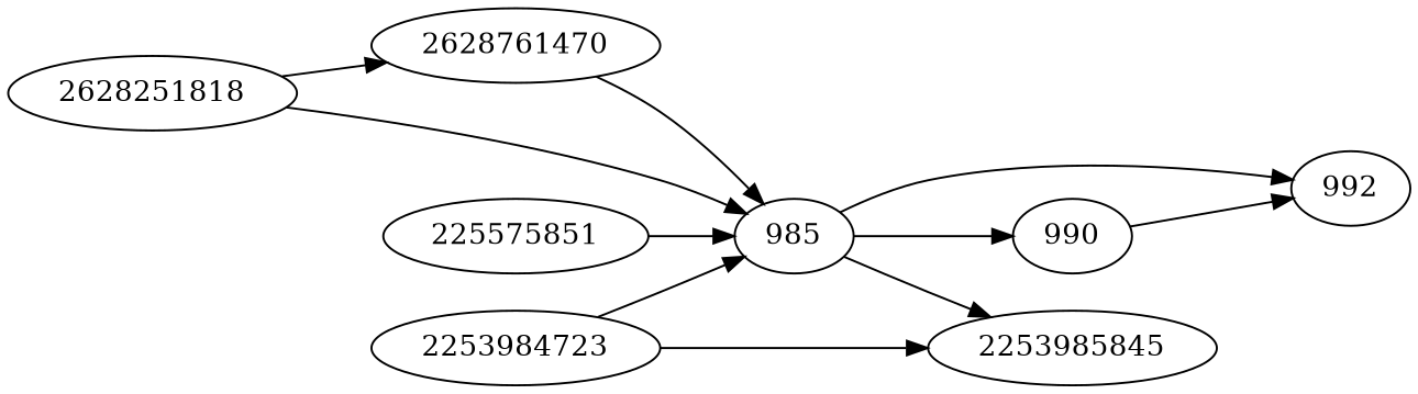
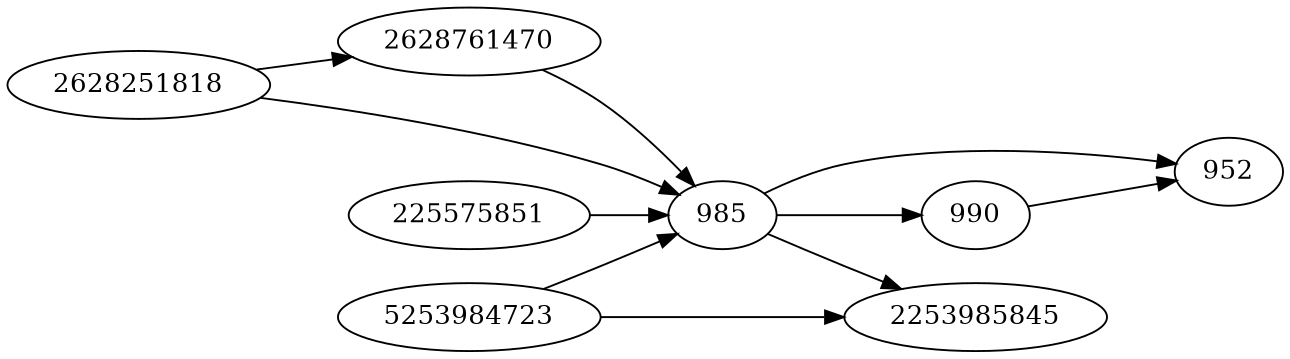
  strict digraph {
    rankdir=LR
    2628251818
    2628761470
    985
    2253985845
-   992
+   992 [label=952]
    990
    225575851
-   2253984723
+   2253984723 [label=5253984723]
    2628251818 -> 2628761470
    2628251818 -> 985
    2628761470 -> 985
    985 -> 2253985845
    985 -> 992
    985 -> 990
    990 -> 992
    225575851 -> 985
    2253984723 -> 985
    2253984723 -> 2253985845
  }
